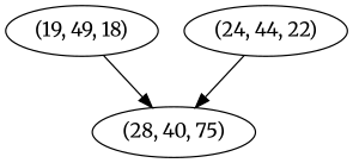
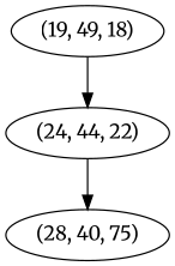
  digraph {
    fontname=Merriweather
    node [fontname=Merriweather]
    edge [fontname=Merriweather]
    "(19, 49, 18)"
    "(24, 44, 22)"
    n3 [label="(28, 40, 75)"]
-   "(19, 49, 18)" -> n3
+   "(19, 49, 18)" -> "(24, 44, 22)"
    "(24, 44, 22)" -> n3
  }
